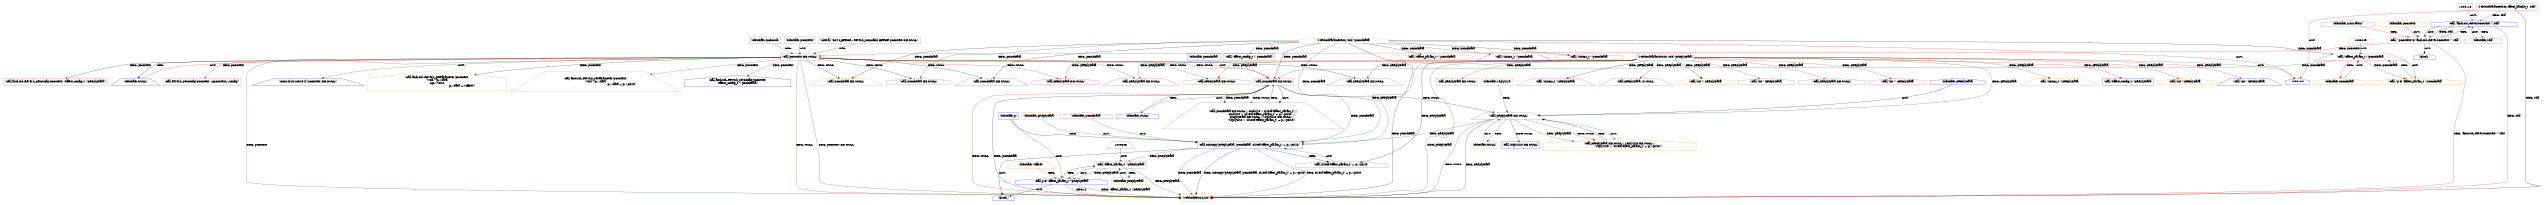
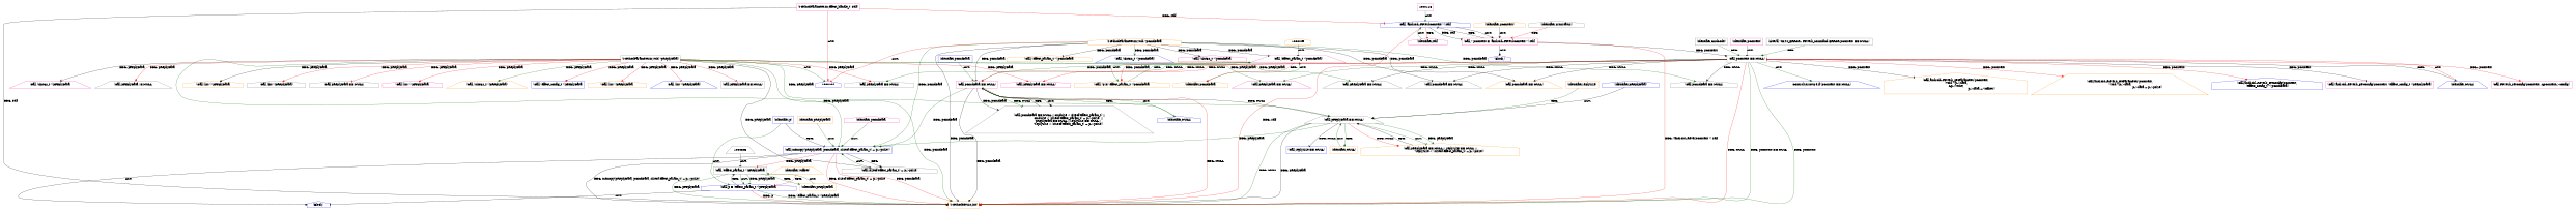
  digraph {
    node [color=gray40 shape=house]
    edge [arrowhead=vee color=darkgreen]
    n1 [color=blue label="(Call,memcpy(pReplyData, pCmdData, sizeof(effect_param_t) + p->psize))" shape=box]
    n2 [label="(Call,(effect_param_t *)pReplyData)" shape=box]
    n3 [label="(Call,sizeof(effect_param_t) + p->psize)"]
    n4 [color=darkorange label="(MethodReturn,int)" shape=box]
    n5 [color=blue label="(Block,)"]
    n6 [color=blue label="(Call,p = (effect_param_t *)pReplyData)"]
    n7 [color=darkorange label="(Identifier,pReplyData)" shape=box]
    n8 [label="(Call,pReplyData == NULL)" shape=trapezium]
    n9 [color=darkorange label="(Identifier,NULL)" shape=box]
    n10 [color=blue label="(Call,replySize == NULL)" shape=box]
    n11 [color=darkorange label="(Call,pReplyData == NULL || replySize == NULL ||\n                    *replySize < (sizeof(effect_param_t) + p->psize))"]
    n12 [label="(MethodParameterIn,void *pReplyData)" shape=box]
    n13 [color=darkorange label="(Call,(int *) pReplyData)"]
    n14 [label="(Call,pReplyData == NULL)"]
    n15 [color=deeppink label="(Call,pReplyData == NULL)"]
    n16 [label="(Call,(int *)pReplyData)"]
    n17 [label="(Call,pReplyData == NULL)"]
    n18 [color=deeppink label="(Call,pReplyData == NULL)" shape=trapezium]
    n19 [color=deeppink label="(Call,(int *) pReplyData)"]
    n20 [color=darkorange label="(Call,(uint32_t *)pReplyData)" shape=trapezium]
    n21 [color=blue label="(Call,(effect_config_t *)pReplyData)" shape=box]
    n22 [label="(Call,pReplyData == NULL)" shape=trapezium]
    n23 [color=darkorange label="(Call,(int *)pReplyData)"]
    n24 [color=blue label="(Call,(int *)pReplyData)" shape=trapezium]
    n25 [label="(Call,pReplyData == NULL)" shape=box]
    n26 [color=deeppink label="(Call,(uint32_t *)pReplyData)" shape=trapezium]
    n27 [label="(Call,pReplyData != NULL)" shape=trapezium]
    n28 [color=blue label=1000104]
    n29 [color=deeppink label="(Call,pCmdData == NULL)" shape=box]
    n30 [color=blue label="(Identifier,NULL)"]
    n31 [label="(Call,pCmdData == NULL || cmdSize < sizeof(effect_param_t) ||\n                    cmdSize < (sizeof(effect_param_t) + p->psize) ||\n                    pReplyData == NULL || replySize == NULL ||\n                    *replySize < (sizeof(effect_param_t) + p->psize))" shape=trapezium]
    n32 [color=deeppink label="(Call,(effect_param_t *)pCmdData)" shape=trapezium]
    n33 [color=darkorange label="(Call,*p = (effect_param_t *)pCmdData)"]
    n34 [color=darkorange label="(Identifier,pCmdData)"]
    n35 [color=darkorange label="(MethodParameterIn,void *pCmdData)"]
    n36 [color=darkorange label="(Call,(effect_param_t *) pCmdData)"]
    n37 [label="(Call,pCmdData == NULL)" shape=trapezium]
    n38 [color=blue label="(Call,(uint32_t *)pCmdData)" shape=trapezium]
    n39 [color=deeppink label="(Call,(uint32_t *)pCmdData)"]
    n40 [color=darkorange label="(Call,pCmdData == NULL)" shape=trapezium]
    n41 [label="(Call,pCmdData == NULL)"]
-   n42 [label="(Call,(effect_config_t *) pCmdData)" shape=box]
    n43 [label="(Call,pContext == NULL)" shape=box]
    n44 [color=blue label="(ControlStructure,if (pContext == NULL))" shape=trapezium]
    n45 [color=darkorange label="(Call,android::Reverb_getParameter(pContext,\n (void *)p->data,\n &p->vsize,\n                                                          p->data + voffset))"]
    n46 [color=darkorange label="(Call,android::Reverb_setParameter(pContext,\n (void *)p->data,\n                                                              p->data + p->psize))" shape=trapezium]
    n47 [color=blue label="(Call,android::Reverb_setConfig(pContext,\n (effect_config_t *) pCmdData))"]
    n48 [color=deeppink label="(Call,android::Reverb_getConfig(pContext, (effect_config_t *)pReplyData))" shape=box]
    n49 [color=blue label="(Identifier,NULL)" shape=trapezium]
    n50 [color=deeppink label="(Call,Reverb_setConfig(pContext, &pContext->config))" shape=box]
    n51 [color=deeppink label="(Call,* pContext = (android::ReverbContext *) self)" shape=box]
    n52 [color=blue label="(Call,(android::ReverbContext *) self)"]
    n53 [color=blue label="(Block,)"]
    n54 [color=deeppink label="(Identifier,self)"]
    n55 [color=deeppink label="(MethodParameterIn,effect_handle_t  self)" shape=box]
    n56 [color=deeppink label="(Identifier,pCmdData)"]
    n57 [color=darkorange label="(Identifier,voffset)" shape=trapezium]
    n58 [color=blue label="(Identifier,pCmdData)" shape=box]
    n59 [label="(Identifier,cmdCode)" shape=box]
    n60 [color=darkorange label="(Identifier,pContext)"]
    n61 [color=blue label="(Identifier,p)" shape=box]
    n62 [color=darkorange label="(Identifier,replySize)" shape=box]
    n63 [color=blue label="(Identifier,pReplyData)"]
    n64 [label="(Identifier,LvmStatus)"]
    n65 [color=darkorange label="(Identifier,pReplyData)" shape=box]
    n66 [color=deeppink label="(Identifier,pContext)" shape=box]
    n67 [label="(Literal,\"\tLVM_ERROR : Reverb_command ERROR pContext == NULL\")" shape=box]
    1000249 [color=darkorange]
    1000118 [color=deeppink shape=box]
    1000305 [shape=trapezium]
    n1 -> n2 [arrowhead=tee color=red label="DDG: pReplyData"]
    n1 -> n3 [arrowhead=diamond color=black label="CFG: "]
    n1 -> n4 [arrowhead=diamond color=black label="DDG: memcpy(pReplyData, pCmdData, sizeof(effect_param_t) + p->psize)"]
    n1 -> n4 [arrowhead=tee color=red label="DDG: sizeof(effect_param_t) + p->psize"]
    n1 -> n4 [color=red label="DDG: pCmdData"]
    n1 -> n5 [arrowhead=diamond color=black label="AST: "]
    n2 -> n4 [arrowhead=diamond label="DDG: pReplyData"]
    n2 -> n6 [label="AST: "]
    n2 -> n6 [arrowhead=tee label="DDG: pReplyData"]
    n2 -> n7 [label="CFG: "]
    n3 -> n1 [arrowhead=diamond label="AST: "]
    n6 -> n2 [color=black label="CFG: "]
    n6 -> n4 [arrowhead=tee label="DDG: (effect_param_t *)pReplyData"]
    n6 -> n4 [arrowhead=diamond color=red label="DDG: p"]
    n6 -> n5 [arrowhead=tee color=black label="AST: "]
    n7 -> n2 [arrowhead=diamond label="AST: "]
    n8 -> n1 [label="DDG: pReplyData"]
    n8 -> n4 [label="DDG: NULL"]
    n8 -> n4 [arrowhead=tee color=black label="DDG: pReplyData"]
    n8 -> n9 [arrowhead=diamond label="CFG: "]
    n8 -> n10 [arrowhead=tee color=black label="DDG: NULL"]
    n8 -> n11 [arrowhead=tee label="AST: "]
    n8 -> n11 [label="DDG: pReplyData"]
    n8 -> n11 [arrowhead=diamond color=red label="DDG: NULL"]
    n9 -> n8 [label="AST: "]
    n11 -> n8 [arrowhead=diamond color=black label="CFG: "]
    n12 -> n1 [arrowhead=tee label="DDG: pReplyData"]
    n12 -> n3 [color=black label="DDG: pReplyData"]
-   n12 -> n4 [arrowhead=diamond label="DDG: pReplyData"]
+   n12 -> n4 [arrowhead=diamond label="DDG: pCmdData"]
    n12 -> n8 [label="DDG: pReplyData"]
    n12 -> n13 [arrowhead=diamond color=black label="DDG: pReplyData"]
    n12 -> n14 [arrowhead=diamond color=red label="DDG: pReplyData"]
    n12 -> n15 [color=red label="DDG: pReplyData"]
    n12 -> n16 [color=red label="DDG: pReplyData"]
    n12 -> n17 [arrowhead=tee color=red label="DDG: pReplyData"]
    n12 -> n18 [arrowhead=tee label="DDG: pReplyData"]
    n12 -> n19 [color=red label="DDG: pReplyData"]
    n12 -> n20 [arrowhead=diamond label="DDG: pReplyData"]
    n12 -> n21 [arrowhead=diamond color=red label="DDG: pReplyData"]
    n12 -> n22 [label="DDG: pReplyData"]
    n12 -> n23 [color=red label="DDG: pReplyData"]
    n12 -> n24 [arrowhead=tee color=red label="DDG: pReplyData"]
    n12 -> n25 [arrowhead=tee color=red label="DDG: pReplyData"]
    n12 -> n26 [color=black label="DDG: pReplyData"]
    n12 -> n27 [arrowhead=diamond color=red label="DDG: pReplyData"]
    n12 -> n28 [label="AST: "]
    n29 -> n1 [arrowhead=diamond label="DDG: pCmdData"]
    n29 -> n4 [color=red label="DDG: NULL"]
    n29 -> n4 [arrowhead=diamond color=black label="DDG: pCmdData"]
    n29 -> n8 [arrowhead=tee color=black label="DDG: NULL"]
    n29 -> n30 [label="CFG: "]
    n29 -> n31 [arrowhead=diamond color=black label="AST: "]
    n29 -> n31 [color=black label="DDG: pCmdData"]
    n29 -> n31 [arrowhead=tee label="DDG: NULL"]
    n30 -> n29 [label="AST: "]
    n31 -> n29 [arrowhead=tee color=black label="CFG: "]
    n32 -> n29 [arrowhead=tee label="DDG: pCmdData"]
    n32 -> n33 [label="AST: "]
    n32 -> n33 [arrowhead=diamond color=red label="DDG: pCmdData"]
    n32 -> n34 [arrowhead=diamond color=red label="CFG: "]
    n33 -> n32 [arrowhead=diamond label="CFG: "]
    n34 -> n32 [arrowhead=diamond label="AST: "]
    n35 -> n1 [label="DDG: pCmdData"]
    n35 -> n4 [color=black label="DDG: pCmdData"]
    n35 -> n28 [arrowhead=tee color=red label="AST: "]
    n35 -> n29 [arrowhead=tee color=black label="DDG: pCmdData"]
    n35 -> n32 [arrowhead=tee color=black label="DDG: pCmdData"]
    n35 -> n36 [arrowhead=tee color=black label="DDG: pCmdData"]
    n35 -> n37 [arrowhead=tee color=black label="DDG: pCmdData"]
    n35 -> n38 [label="DDG: pCmdData"]
    n35 -> n39 [color=black label="DDG: pCmdData"]
    n35 -> n40 [color=black label="DDG: pCmdData"]
    n35 -> n41 [label="DDG: pCmdData"]
-   n35 -> n42 [arrowhead=tee color=red label="DDG: pCmdData"]
    n43 -> n4 [color=red label="DDG: NULL"]
    n43 -> n4 [label="DDG: pContext == NULL"]
    n43 -> n4 [arrowhead=diamond label="DDG: pContext"]
    n43 -> n14 [arrowhead=diamond label="DDG: NULL"]
    n43 -> n15 [color=red label="DDG: NULL"]
    n43 -> n18 [label="DDG: NULL"]
    n43 -> n22 [arrowhead=tee color=black label="DDG: NULL"]
    n43 -> n29 [color=red label="DDG: NULL"]
    n43 -> n37 [color=black label="DDG: NULL"]
    n43 -> n40 [color=black label="DDG: NULL"]
    n43 -> n41 [color=black label="DDG: NULL"]
    n43 -> n44 [arrowhead=diamond label="AST: "]
    n43 -> n45 [arrowhead=tee color=black label="DDG: pContext"]
    n43 -> n46 [color=red label="DDG: pContext"]
    n43 -> n47 [arrowhead=diamond color=red label="DDG: pContext"]
    n43 -> n48 [arrowhead=tee color=black label="DDG: pContext"]
    n43 -> n49 [color=black label="CFG: "]
    n43 -> n50 [color=red label="DDG: pContext"]
    n49 -> n43 [arrowhead=tee color=red label="AST: "]
    n51 -> n4 [arrowhead=diamond color=red label="DDG: (android::ReverbContext *) self"]
-   n51 -> n43 [arrowhead=diamond color=red label="DDG: pContext"]
+   n51 -> n43 [arrowhead=diamond color=black label="DDG: pContext"]
    n51 -> n52 [arrowhead=tee color=black label="CFG: "]
    n51 -> n53 [arrowhead=diamond color=black label="AST: "]
    n52 -> n4 [arrowhead=tee color=red label="DDG: self"]
    n52 -> n51 [color=black label="AST: "]
    n52 -> n51 [arrowhead=tee color=black label="DDG: self"]
    n52 -> n54 [arrowhead=tee color=red label="CFG: "]
    n54 -> n52 [label="AST: "]
    n55 -> n4 [color=black label="DDG: self"]
    n55 -> n28 [color=red label="AST: "]
    n55 -> n52 [arrowhead=tee color=red label="DDG: self"]
    n56 -> n1 [arrowhead=diamond label="AST: "]
    n57 -> n6 [arrowhead=tee color=red label="CFG: "]
    n58 -> n29 [label="AST: "]
    n59 -> n43 [label="CFG: "]
    n60 -> n51 [color=black label="AST: "]
    n61 -> n1 [arrowhead=tee color=black label="CFG: "]
    n61 -> n6 [label="AST: "]
    n62 -> n8 [arrowhead=diamond label="CFG: "]
    n63 -> n8 [color=black label="AST: "]
    n64 -> n51 [color=red label="CFG: "]
    n65 -> n1 [label="AST: "]
    n66 -> n43 [arrowhead=tee color=black label="AST: "]
    n67 -> n43 [arrowhead=diamond label="CFG: "]
    1000249 -> n32 [arrowhead=tee color=black label="AST: "]
    1000118 -> n52 [arrowhead=tee label="AST: "]
    1000305 -> n2 [arrowhead=tee color=black label="AST: "]
  }
